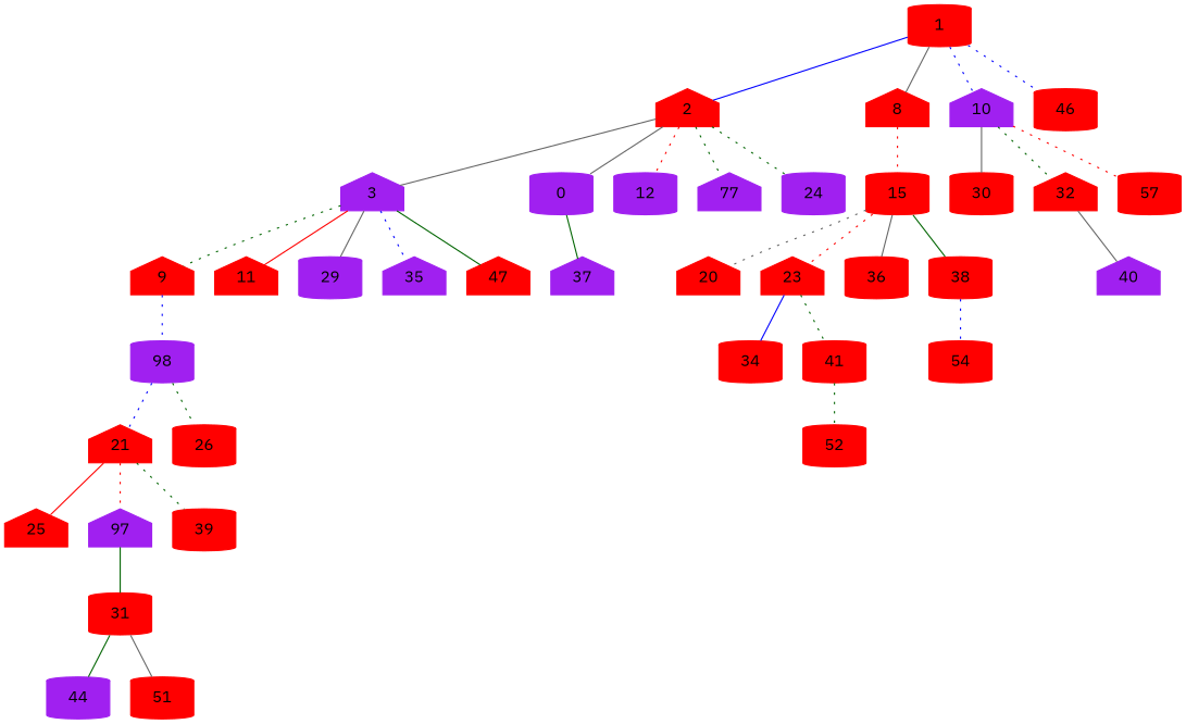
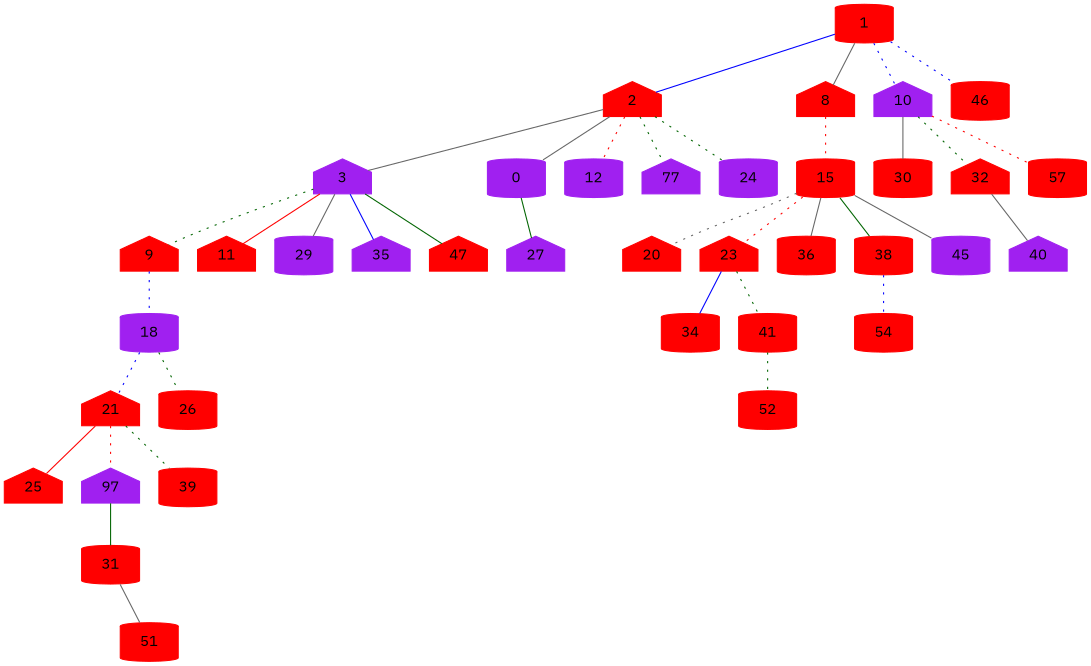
  graph {
    fontname="IBM Plex Sans"
    node [color=red fontname="IBM Plex Sans" shape=cylinder style=filled]
    edge [color=darkgreen fontname="IBM Plex Sans" style=dotted]
    1 [super="+5"]
    2 [shape=house super="+14"]
    8 [shape=house super="+49"]
    10 [color=purple shape=house super="+28"]
    46 [super="+48"]
    3 [color=purple shape=house super="+4"]
    n7 [color=purple label=0 super="+7"]
    12 [color=purple]
    n9 [color=purple label=77 shape=house super="+50"]
    24 [color=purple]
    15 [super="+16"]
    30 [super="+42"]
    32 [shape=house]
    57
    9 [shape=house super="+13"]
    11 [shape=house]
    29 [color=purple]
    35 [color=purple shape=house]
    47 [shape=house]
-   37 [color=purple shape=house super="+53"]
-   18 [color=purple super="+19" label=98]
+   37 [color=purple shape=house super="+53" label=27]
+   18 [color=purple super="+19"]
    20 [shape=house]
    23 [shape=house]
    36
    38 [super="+55"]
+   45 [color=purple]
    21 [shape=house super="+22"]
    26 [super="+33"]
    40 [color=purple shape=house]
    34
    41
    54
    25 [shape=house]
    n34 [color=purple label=97 shape=house]
    39
    31 [super="+43"]
    52
-   44 [color=purple super="+56"]
    51
    1 -- 2 [color=blue style=solid]
    1 -- 8 [color=gray40 style=solid]
    1 -- 10 [color=blue]
    1 -- 46 [color=blue]
    2 -- 3 [color=gray40 style=solid]
    2 -- n7 [color=gray40 style=solid]
    2 -- 12 [color=red]
    2 -- n9
    2 -- 24
    8 -- 15 [color=red]
    10 -- 30 [color=gray40 style=solid]
    10 -- 32
    10 -- 57 [color=red]
    3 -- 9
    3 -- 11 [color=red style=solid]
    3 -- 29 [color=gray40 style=solid]
-   3 -- 35 [color=blue]
+   3 -- 35 [color=blue style=solid]
    3 -- 47 [style=solid]
    n7 -- 37 [style=solid]
    15 -- 20 [color=gray40]
    15 -- 23 [color=red]
    15 -- 36 [color=gray40 style=solid]
    15 -- 38 [style=solid]
+   15 -- 45 [color=gray40 style=solid]
    32 -- 40 [color=gray40 style=solid]
    9 -- 18 [color=blue]
    18 -- 21 [color=blue]
    18 -- 26
    23 -- 34 [color=blue style=solid]
    23 -- 41
    38 -- 54 [color=blue]
    21 -- 25 [color=red style=solid]
    21 -- n34 [color=red]
    21 -- 39
    41 -- 52
    n34 -- 31 [style=solid]
-   31 -- 44 [style=solid]
    31 -- 51 [color=gray40 style=solid]
  }
